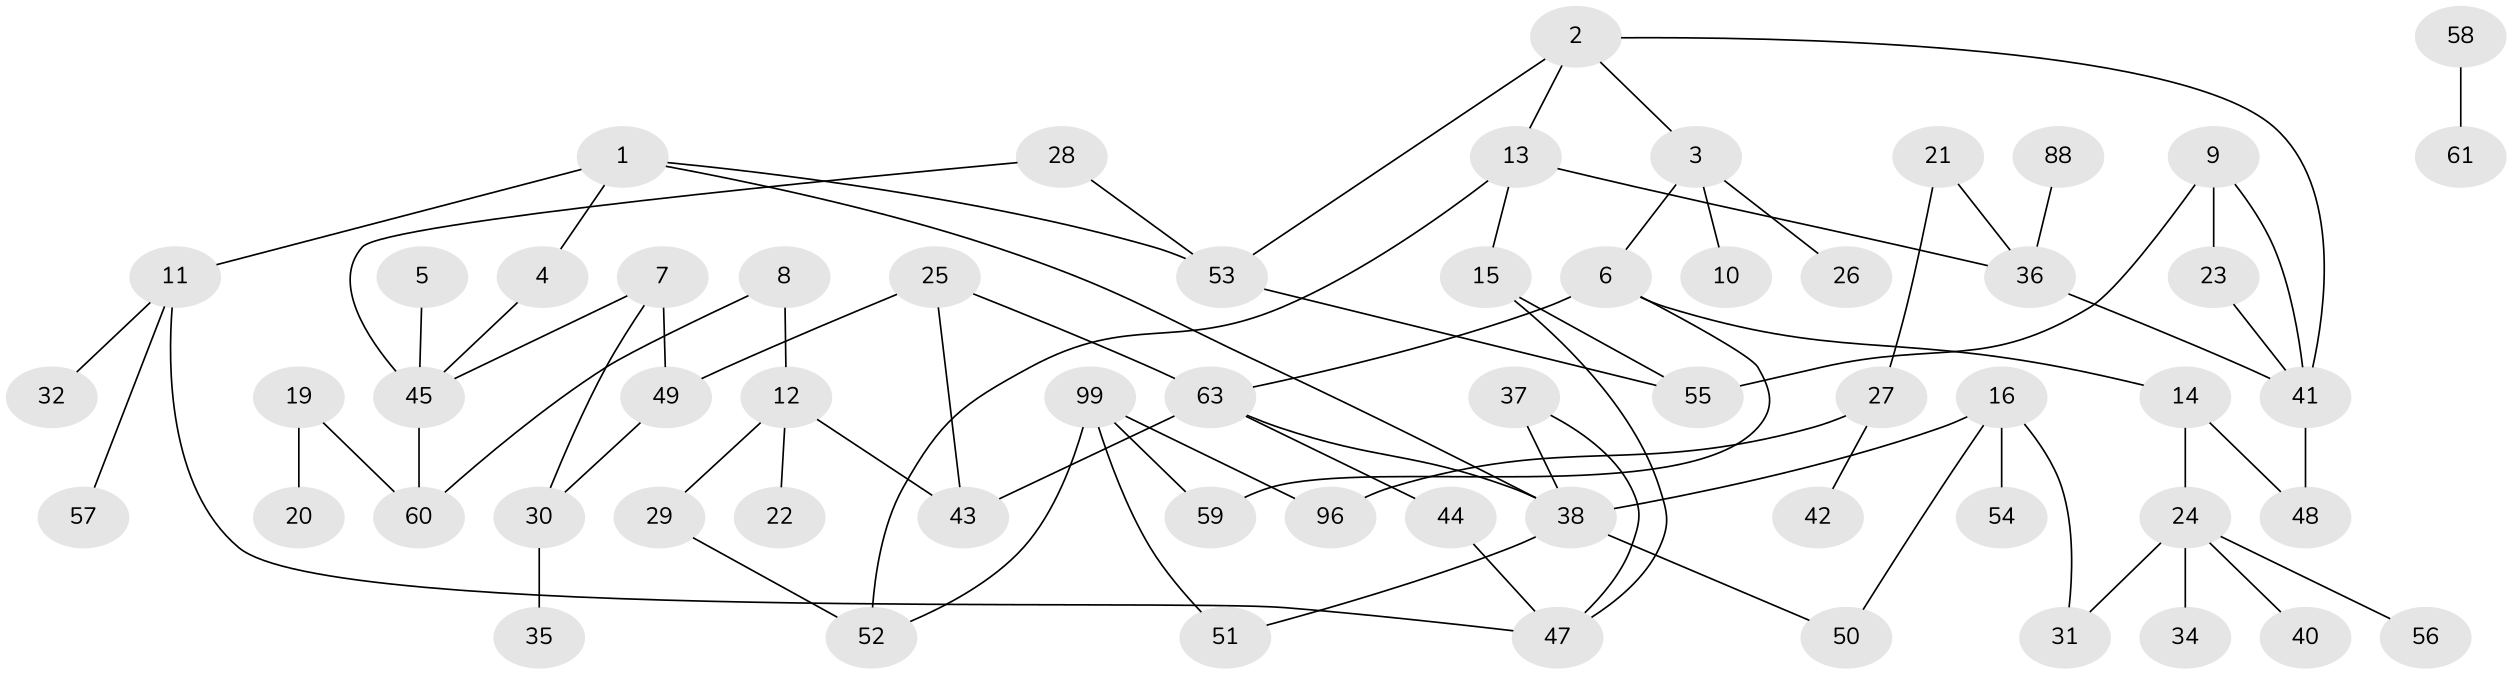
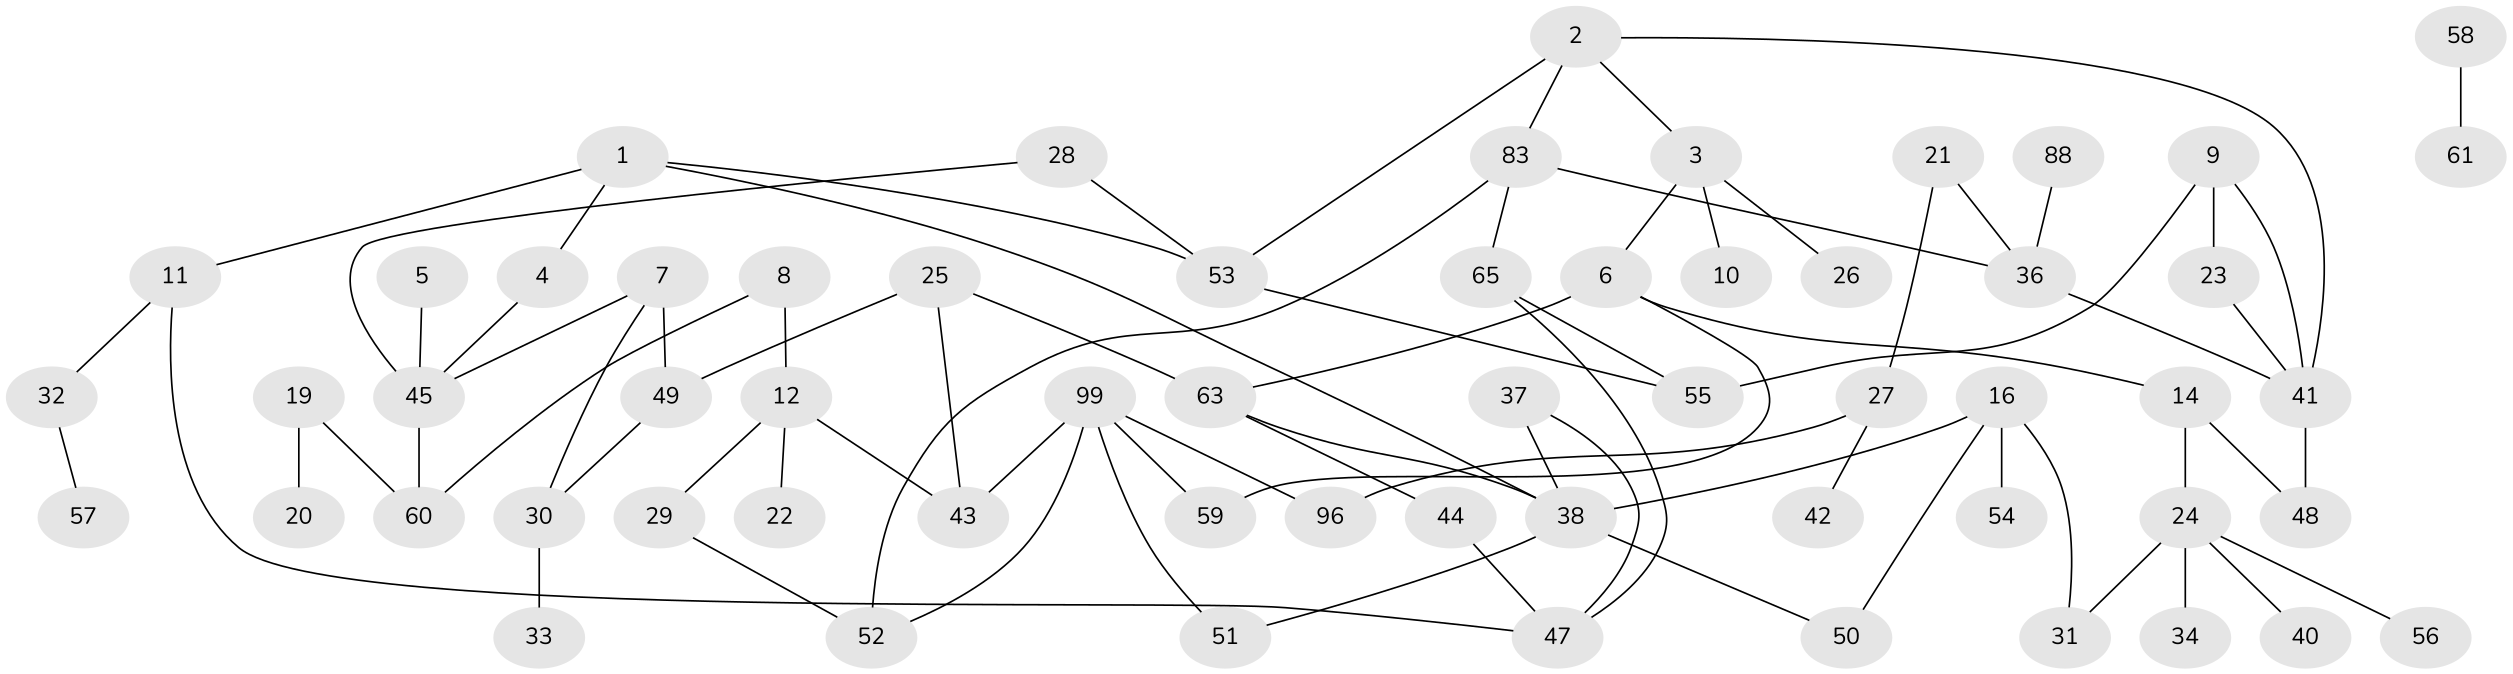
  graph {
    fontname=Nunito
    node [color=gray90 fontname=Nunito style=filled]
    edge [fontname=Nunito weight=1.0]
    1
    4
    11
    38
    53
    45
    32
    47
    50
    51
    55
    2
    3
-   13
+   13 [label=83]
    41
    6
    10
    26
-   15
+   15 [label=65]
    36
    52
    48
    14
    n24 [label=63]
    59
    60
    5
    30
-   35
+   35 [label=33]
    24
    43
    44
    7
    49
    8
    12
    22
    29
    9
    23
    57
    31
    34
    40
    56
    16
    54
    n48 [label=88]
    19
    20
    21
    27
    42
    n54 [label=96]
    58
    61
    25
    28
    37
    n60 [label=99]
    1 -- 4
    1 -- 11
    1 -- 38
    1 -- 53
    4 -- 45
    11 -- 32
    11 -- 47
    38 -- 50
    38 -- 51
    53 -- 55
    45 -- 60
-   11 -- 57
+   32 -- 57
    2 -- 53
    2 -- 3
    2 -- 13
    2 -- 41
    3 -- 6
    3 -- 10
    3 -- 26
    13 -- 15
    13 -- 36
    13 -- 52
    41 -- 48
    6 -- 14
    6 -- n24
    6 -- 59
    15 -- 47
    15 -- 55
    36 -- 41
    14 -- 48
    14 -- 24
    n24 -- 38
-   n24 -- 43
+   n60 -- 43
    n24 -- 44
    5 -- 45
    30 -- 35
    24 -- 31
    24 -- 34
    24 -- 40
    24 -- 56
    44 -- 47
    7 -- 45
    7 -- 30
    7 -- 49
    49 -- 30
    8 -- 60
    8 -- 12
    12 -- 43
    12 -- 22
    12 -- 29
    29 -- 52
    9 -- 55
    9 -- 41
    9 -- 23
    23 -- 41
    16 -- 38
    16 -- 50
    16 -- 31
    16 -- 54
    n48 -- 36
    19 -- 60
    19 -- 20
    21 -- 36
    21 -- 27
    27 -- 42
    27 -- n54
    58 -- 61
    25 -- n24
    25 -- 43
    25 -- 49
    28 -- 53
    28 -- 45
    37 -- 38
    37 -- 47
    n60 -- 51
    n60 -- 52
    n60 -- 59
    n60 -- n54
  }
